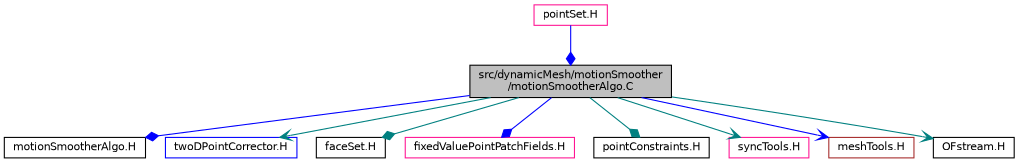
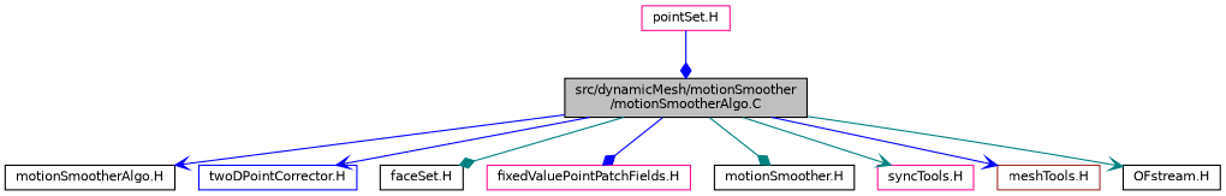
  digraph {
    node [color=black fontname=Helvetica fontsize=10 shape=record]
    edge [arrowhead=vee color=blue fontname=Helvetica fontsize=10 labelfontname=Helvetica labelfontsize=10 style=solid]
    n1 [fillcolor=grey75 fontcolor=black height=0.2 label="src/dynamicMesh/motionSmoother\l/motionSmootherAlgo.C" style=filled width=0.4]
    n2 [height=0.2 label="motionSmootherAlgo.H" width=0.4]
    n3 [color=blue height=0.2 label="twoDPointCorrector.H" width=0.4]
    n4 [height=0.2 label="faceSet.H" width=0.4]
    n5 [color=deeppink height=0.2 label="fixedValuePointPatchFields.H" width=0.4]
-   n6 [height=0.2 label="pointConstraints.H" width=0.4]
+   n6 [height=0.2 label="motionSmoother.H" width=0.4]
    n7 [color=deeppink height=0.2 label="syncTools.H" width=0.4]
    n8 [color=brown height=0.2 label="meshTools.H" width=0.4]
    n9 [height=0.2 label="OFstream.H" width=0.4]
    n10 [color=deeppink height=0.2 label="pointSet.H" width=0.4]
-   n1 -> n2 [arrowhead=diamond]
-   n1 -> n3 [color=teal]
+   n1 -> n2
+   n1 -> n3
    n1 -> n4 [arrowhead=diamond color=teal]
    n1 -> n5 [arrowhead=diamond]
    n1 -> n6 [arrowhead=diamond color=teal]
    n1 -> n7 [color=teal]
    n1 -> n8
    n1 -> n9 [color=teal]
    n10 -> n1 [arrowhead=diamond]
  }
